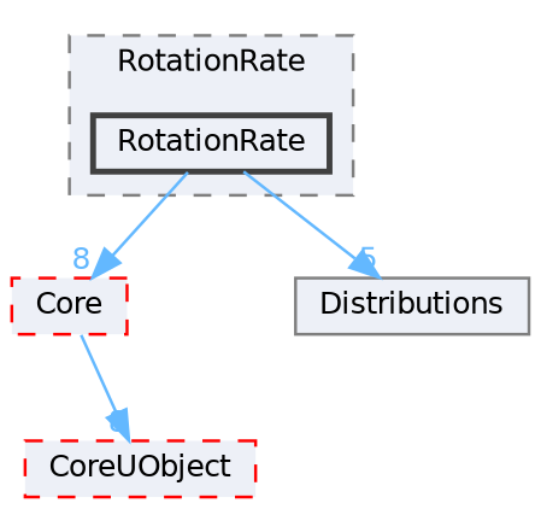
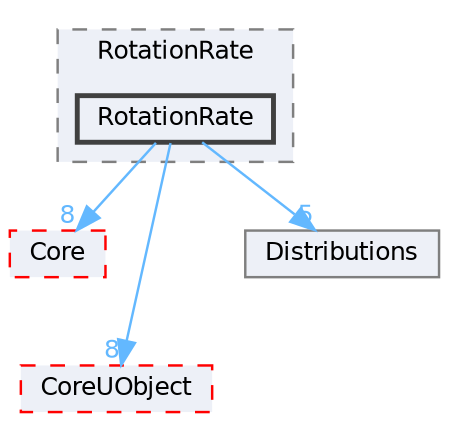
  digraph {
    compound=true
    node [color=red fillcolor="#edf0f7" fontname=Helvetica fontsize=10 shape=box style="filled,dashed"]
    edge [color=steelblue1 fontcolor=steelblue1 fontname=Helvetica fontsize=10 headlabel=8 labeldistance=1.5 labelfontname=Helvetica labelfontsize=10]
    n1 [color=grey25 height=0.2 label=RotationRate style="filled,bold" width=0.4]
    n2 [height=0.2 label=Core width=0.4]
    n3 [height=0.2 label=CoreUObject width=0.4]
    n4 [color=grey50 height=0.2 label=Distributions style=filled width=0.4]
    subgraph cluster_1 {
      bgcolor="#edf0f7"
      fontname=Helvetica
      fontsize=10
      label=RotationRate
      pencolor=grey50
      style="filled,dashed"
      n1
    }
    n1 -> n2
-   n2 -> n3
+   n1 -> n3
    n1 -> n4 [headlabel=5]
  }
